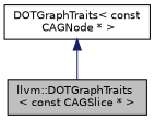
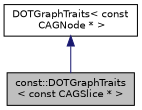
  digraph {
    node [color=black fontname=Helvetica fontsize=10 shape=record]
-   n1 [fillcolor=grey75 fontcolor=black height=0.2 label="llvm::DOTGraphTraits\l\< const CAGSlice * \>" style=filled width=0.4]
+   n1 [fillcolor=grey75 fontcolor=black height=0.2 label="const::DOTGraphTraits\l\< const CAGSlice * \>" style=filled width=0.4]
    n2 [height=0.2 label="DOTGraphTraits\< const\l CAGNode * \>" width=0.4]
    n2 -> n1 [color=midnightblue dir=back fontname=Helvetica fontsize=10 labelfontname=Helvetica labelfontsize=10 style=solid]
  }
